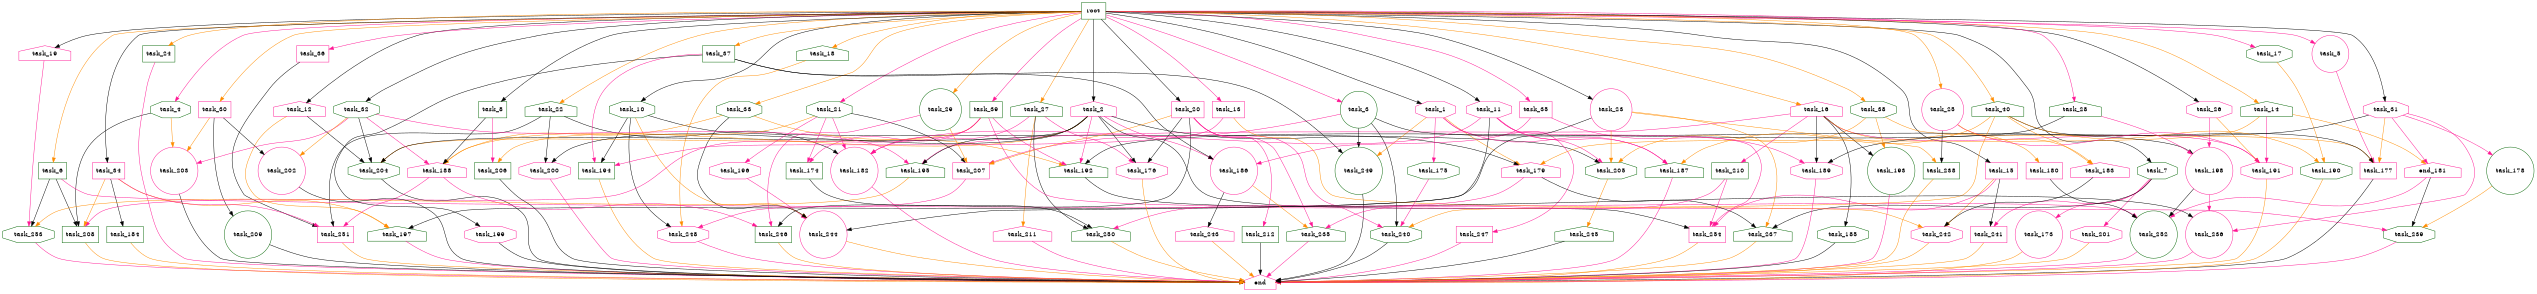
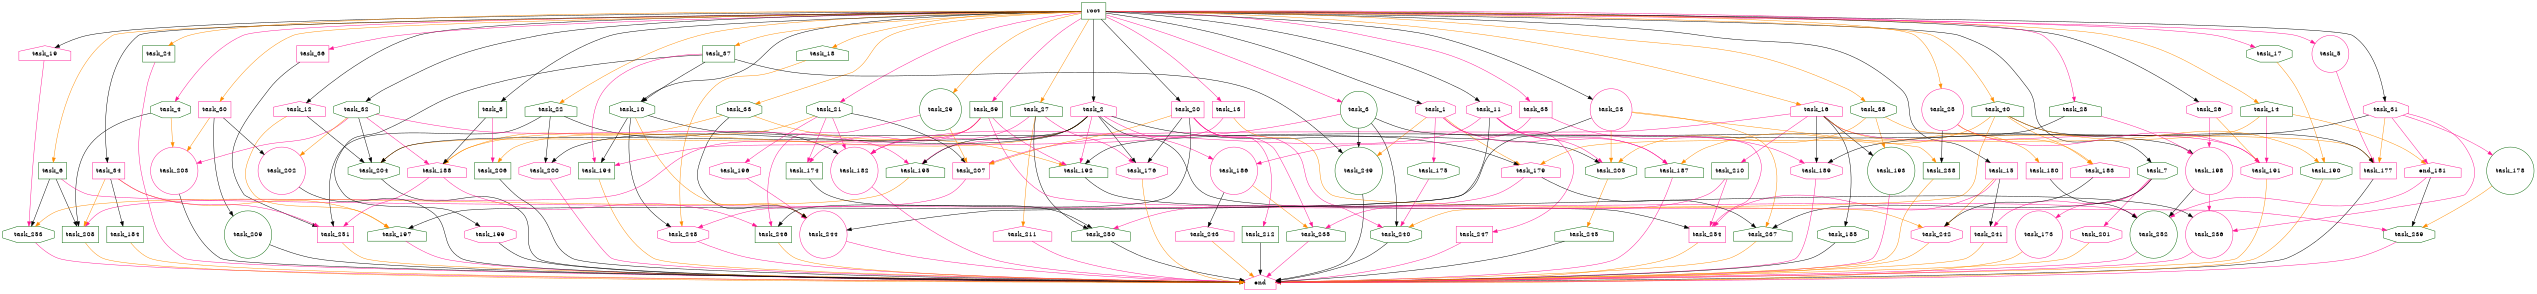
  digraph {
    node [color=darkgreen shape=octagon]
    edge [color=deeppink]
    task_12 [color=deeppink shape=house]
    task_197 [shape=house]
    task_204
    end [color=deeppink shape=house]
    task_199 [color=deeppink]
    task_36 [color=deeppink shape=box]
    task_251 [color=deeppink shape=box]
    task_253
    task_19 [color=deeppink shape=house]
    task_249 [shape=circle]
    task_196 [color=deeppink]
    task_244 [color=deeppink shape=circle]
    root [shape=box]
    task_10
    task_18 [shape=house]
    task_1 [color=deeppink]
    task_4
    task_33
    task_22 [shape=house]
    task_15 [color=deeppink shape=box]
    task_5 [color=deeppink shape=circle]
    task_14 [shape=house]
    task_38
    task_16 [color=deeppink shape=house]
    task_7
    task_27 [shape=house]
    task_26 [color=deeppink]
    task_30 [color=deeppink shape=box]
    task_39 [shape=box]
    task_17
    task_31 [color=deeppink]
    task_2 [color=deeppink shape=house]
    task_35 [color=deeppink shape=box]
    task_3 [shape=circle]
    task_40 [shape=house]
    task_8 [shape=box]
    task_25 [color=deeppink shape=circle]
    task_21
    task_28 [shape=house]
    task_23 [color=deeppink shape=circle]
    task_6 [shape=box]
    task_32
    task_20 [color=deeppink shape=box]
    task_37 [shape=box]
    task_34 [color=deeppink shape=box]
    task_29 [shape=circle]
    task_13 [color=deeppink shape=box]
    task_24 [shape=box]
    task_11 [color=deeppink]
    task_205
    task_194 [shape=box]
    task_248 [color=deeppink]
    task_179 [color=deeppink shape=house]
    task_187 [shape=house]
    task_247 [color=deeppink shape=box]
    task_175
    task_203 [color=deeppink shape=circle]
    task_208 [shape=box]
    task_192 [shape=house]
    task_188 [color=deeppink shape=house]
    task_200 [color=deeppink]
    task_182 [color=deeppink shape=circle]
    task_242 [color=deeppink]
    task_241 [color=deeppink shape=box]
    task_254 [color=deeppink shape=box]
    task_177 [color=deeppink shape=box]
    n67 [color=deeppink label=end_181 shape=house]
    task_191 [color=deeppink]
    task_193 [shape=circle]
    task_189 [color=deeppink]
    task_180 [color=deeppink shape=box]
    task_195 [shape=house]
    task_185
    task_210 [shape=box]
    task_173 [color=deeppink shape=circle]
    task_201 [color=deeppink]
    task_237 [shape=house]
    task_211 [color=deeppink shape=house]
    task_176 [color=deeppink]
    task_250 [shape=house]
    task_198 [color=deeppink shape=circle]
    task_209 [shape=circle]
    task_202 [color=deeppink shape=circle]
    task_252 [shape=circle]
    task_174 [shape=box]
    task_190
    task_236 [color=deeppink shape=circle]
    task_178 [shape=circle]
    task_186 [color=deeppink shape=circle]
    task_207 [color=deeppink shape=box]
    task_240
    task_183 [color=deeppink shape=house]
    task_206 [shape=box]
    task_238 [shape=box]
    task_239
    task_235 [shape=house]
    task_246 [shape=box]
    task_212 [shape=box]
    task_184 [shape=box]
    task_245 [shape=house]
    task_243 [color=deeppink shape=house]
    task_12 -> task_197 [color=darkorange]
    task_12 -> task_204 [color=black]
    task_197 -> end
    task_204 -> end [color=black]
    task_199 -> end [color=black]
    task_36 -> task_251 [color=black]
    task_251 -> end [color=darkorange]
    task_253 -> end
    task_19 -> task_253
    task_249 -> end [color=black]
    task_196 -> task_244
-   task_244 -> end [color=darkorange]
+   task_244 -> end
    root -> task_12 [color=black]
    root -> task_36
    root -> task_19 [color=black]
    root -> task_10 [color=black]
    root -> task_18 [color=darkorange]
    root -> task_1 [color=black]
    root -> task_4
    root -> task_33 [color=darkorange]
    root -> task_22 [color=darkorange]
    root -> task_15 [color=black]
    root -> task_5
    root -> task_14 [color=darkorange]
    root -> task_38 [color=darkorange]
    root -> task_16 [color=darkorange]
    root -> task_7 [color=black]
    root -> task_27 [color=darkorange]
    root -> task_26 [color=black]
    root -> task_30 [color=darkorange]
    root -> task_39
    root -> task_17
    root -> task_31 [color=black]
    root -> task_2 [color=black]
    root -> task_35
    root -> task_3
    root -> task_40 [color=darkorange]
    root -> task_8 [color=black]
    root -> task_25 [color=darkorange]
    root -> task_21
    root -> task_28
    root -> task_23 [color=black]
    root -> task_6 [color=darkorange]
    root -> task_32 [color=black]
    root -> task_20 [color=black]
    root -> task_37 [color=darkorange]
    root -> task_34 [color=black]
    root -> task_29 [color=darkorange]
    root -> task_13
    root -> task_24 [color=darkorange]
    root -> task_11 [color=black]
    task_10 -> task_244 [color=darkorange]
    task_10 -> task_205 [color=black]
    task_10 -> task_194 [color=black]
    task_10 -> task_248 [color=black]
    task_18 -> task_248 [color=darkorange]
    task_1 -> task_249 [color=darkorange]
    task_1 -> task_179 [color=darkorange]
    task_1 -> task_187
    task_1 -> task_247
    task_1 -> task_175
    task_4 -> task_203 [color=darkorange]
    task_4 -> task_208 [color=black]
    task_33 -> task_244 [color=black]
    task_33 -> task_192 [color=darkorange]
    task_33 -> task_188 [color=darkorange]
    task_22 -> task_251 [color=black]
    task_22 -> task_200 [color=black]
    task_22 -> task_182 [color=black]
    task_15 -> task_242 [color=darkorange]
    task_15 -> task_241 [color=black]
    task_15 -> task_254
    task_5 -> task_177
    task_14 -> task_179 [color=darkorange]
    task_14 -> n67 [color=darkorange]
    task_14 -> task_191
    task_38 -> task_205 [color=darkorange]
    task_38 -> task_177 [color=darkorange]
    task_38 -> task_193 [color=darkorange]
    task_16 -> task_191
    task_16 -> task_193 [color=black]
    task_16 -> task_189 [color=black]
    task_16 -> task_180 [color=darkorange]
    task_16 -> task_195
    task_16 -> task_185 [color=black]
    task_16 -> task_210
    task_7 -> task_241
    task_7 -> task_173
    task_7 -> task_201
    task_7 -> task_237 [color=black]
    task_27 -> task_182
    task_27 -> task_211 [color=darkorange]
    task_27 -> task_176
    task_27 -> task_250 [color=black]
    task_26 -> task_191 [color=darkorange]
    task_26 -> task_198
    task_30 -> task_203 [color=darkorange]
    task_30 -> task_209 [color=black]
    task_30 -> task_202 [color=black]
    task_39 -> task_204 [color=darkorange]
    task_39 -> task_208
    task_39 -> task_192
    task_39 -> task_252
    task_39 -> task_174
    task_17 -> task_190 [color=darkorange]
    task_31 -> task_177 [color=darkorange]
    task_31 -> n67
    task_31 -> task_189 [color=black]
    task_31 -> task_236
    task_31 -> task_178
    task_2 -> task_204 [color=black]
    task_2 -> task_179 [color=black]
    task_2 -> task_192
    task_2 -> task_188 [color=darkorange]
    task_2 -> task_200 [color=black]
    task_2 -> task_254 [color=black]
    task_2 -> task_195 [color=black]
    task_2 -> task_176 [color=black]
    task_2 -> task_186
    task_35 -> task_189
    task_35 -> task_186
    task_3 -> task_249 [color=black]
    task_3 -> task_198 [color=black]
    task_3 -> task_207
    task_3 -> task_240 [color=black]
    task_40 -> task_187 [color=darkorange]
    task_40 -> task_177 [color=black]
    task_40 -> task_190 [color=darkorange]
    task_40 -> task_240 [color=darkorange]
    task_40 -> task_183 [color=darkorange]
    task_8 -> task_188 [color=black]
    task_8 -> task_206
    task_25 -> task_191
    task_25 -> task_183 [color=darkorange]
    task_25 -> task_238 [color=black]
    task_21 -> task_196
    task_21 -> task_182
    task_21 -> task_174
    task_21 -> task_207 [color=black]
    task_21 -> task_206 [color=darkorange]
    task_28 -> task_192 [color=black]
    task_28 -> task_198
    task_23 -> task_197 [color=black]
    task_23 -> task_205 [color=darkorange]
    task_23 -> task_237 [color=darkorange]
    task_23 -> task_238 [color=darkorange]
    task_6 -> task_253 [color=black]
    task_6 -> task_208 [color=black]
    task_6 -> task_239
    task_32 -> task_204 [color=black]
    task_32 -> task_203
    task_32 -> task_188
    task_32 -> task_195
    task_32 -> task_202 [color=darkorange]
    task_20 -> task_176 [color=black]
    task_20 -> task_207 [color=darkorange]
    task_20 -> task_240
    task_20 -> task_235
    task_20 -> task_246 [color=black]
    task_20 -> task_212
    task_37 -> task_199 [color=black]
    task_37 -> task_249 [color=black]
    task_37 -> task_194
-   task_37 -> task_186 [color=black]
+   task_37 -> task_10 [color=black]
    task_34 -> task_197 [color=darkorange]
    task_34 -> task_251
    task_34 -> task_208 [color=darkorange]
    task_34 -> task_184 [color=black]
    task_29 -> task_207 [color=darkorange]
    task_29 -> task_246
    task_13 -> task_194
    task_13 -> task_242 [color=darkorange]
    task_24 -> end
    task_11 -> task_244 [color=black]
    task_11 -> task_205
    task_11 -> task_187
    task_11 -> task_182
    task_11 -> task_254
    task_205 -> task_245 [color=darkorange]
    task_194 -> end [color=darkorange]
    task_248 -> end
    task_179 -> task_237 [color=black]
    task_179 -> task_250
    task_187 -> end
    task_247 -> end
    task_175 -> task_240
    task_203 -> end [color=black]
    task_208 -> end [color=darkorange]
    task_192 -> task_236 [color=black]
    task_188 -> task_251
    task_188 -> task_246
    task_200 -> end
    task_182 -> end
    task_242 -> end [color=darkorange]
    task_241 -> end [color=darkorange]
    task_254 -> end [color=darkorange]
    task_177 -> end [color=black]
    n67 -> task_252
    n67 -> task_239 [color=black]
    task_191 -> end [color=darkorange]
    task_193 -> end
    task_189 -> end
    task_180 -> task_252 [color=black]
    task_195 -> task_253 [color=darkorange]
    task_185 -> end [color=black]
    task_210 -> task_254
    task_210 -> task_235
    task_173 -> end [color=darkorange]
    task_201 -> end [color=darkorange]
    task_237 -> end [color=darkorange]
    task_211 -> end
    task_176 -> end [color=darkorange]
-   task_250 -> end [color=darkorange]
+   task_250 -> end [color=black]
    task_198 -> task_252 [color=black]
    task_198 -> task_236
    task_209 -> end [color=black]
    task_202 -> end [color=black]
    task_252 -> end
    task_174 -> task_250 [color=black]
    task_190 -> end [color=darkorange]
    task_236 -> end
    task_178 -> task_239 [color=darkorange]
    task_186 -> task_235 [color=darkorange]
    task_186 -> task_243 [color=black]
    task_207 -> task_248
    task_240 -> end [color=black]
    task_183 -> task_242 [color=black]
    task_206 -> end [color=black]
    task_238 -> end [color=darkorange]
    task_239 -> end
    task_235 -> end
    task_246 -> end [color=darkorange]
    task_212 -> end [color=black]
    task_184 -> end [color=darkorange]
    task_245 -> end [color=black]
    task_243 -> end [color=darkorange]
  }
